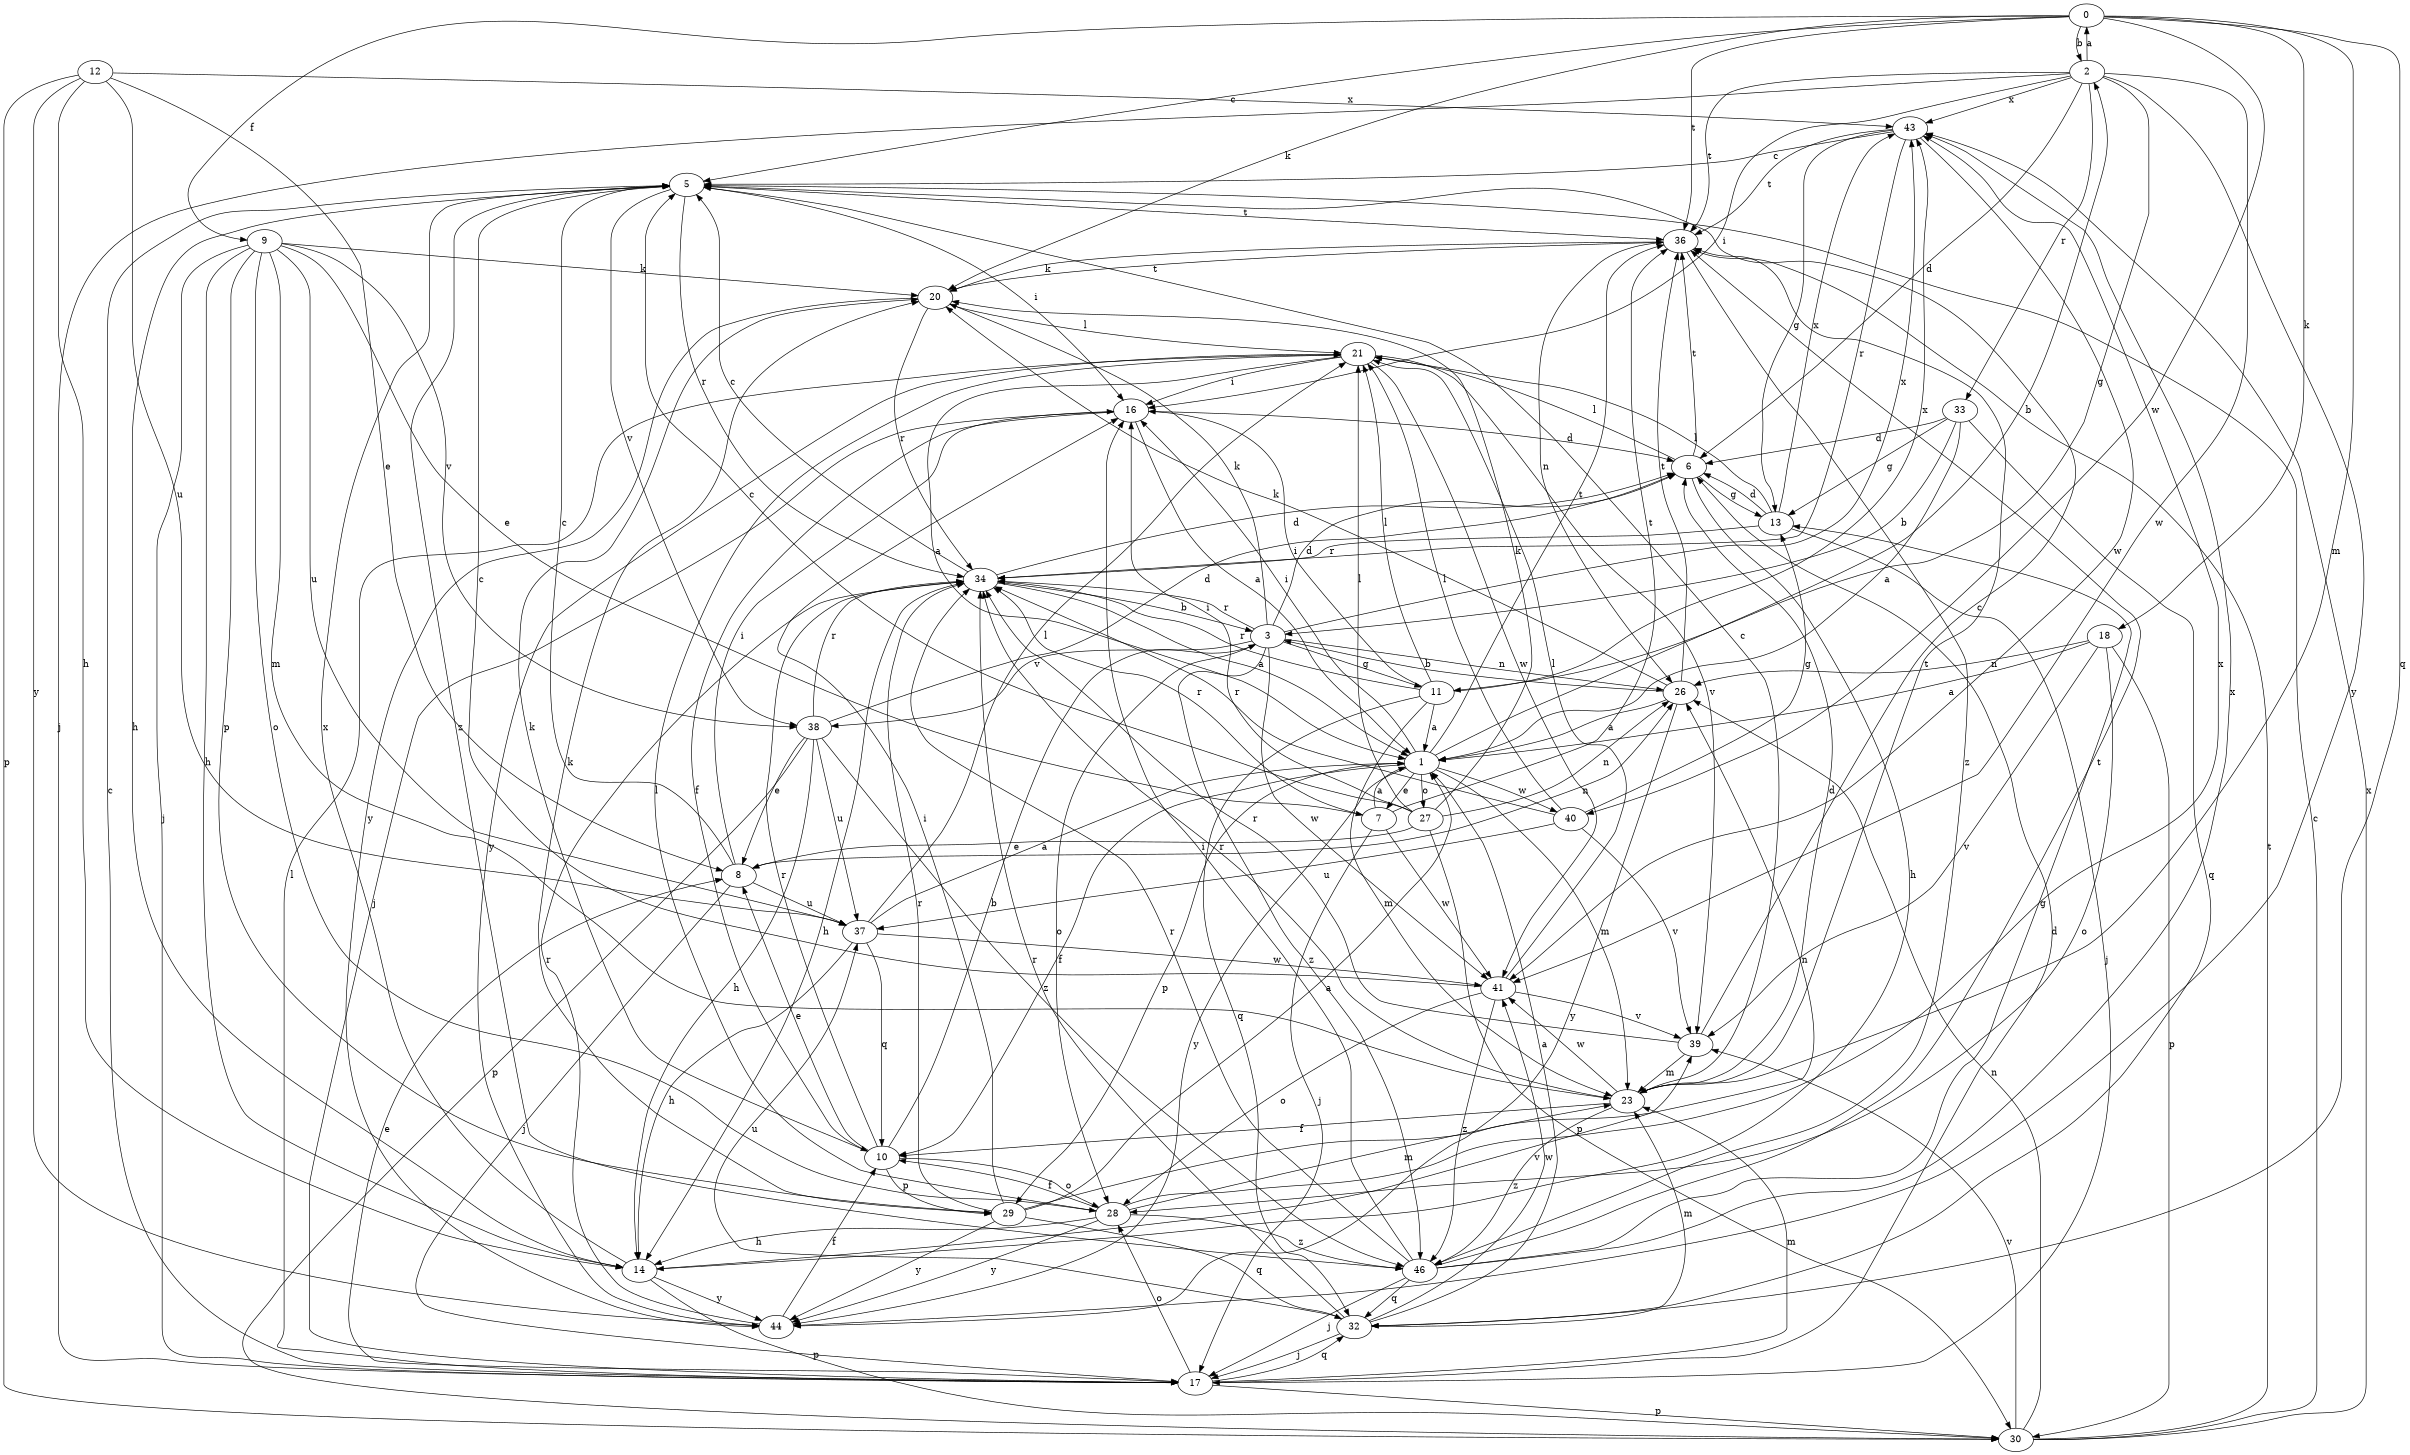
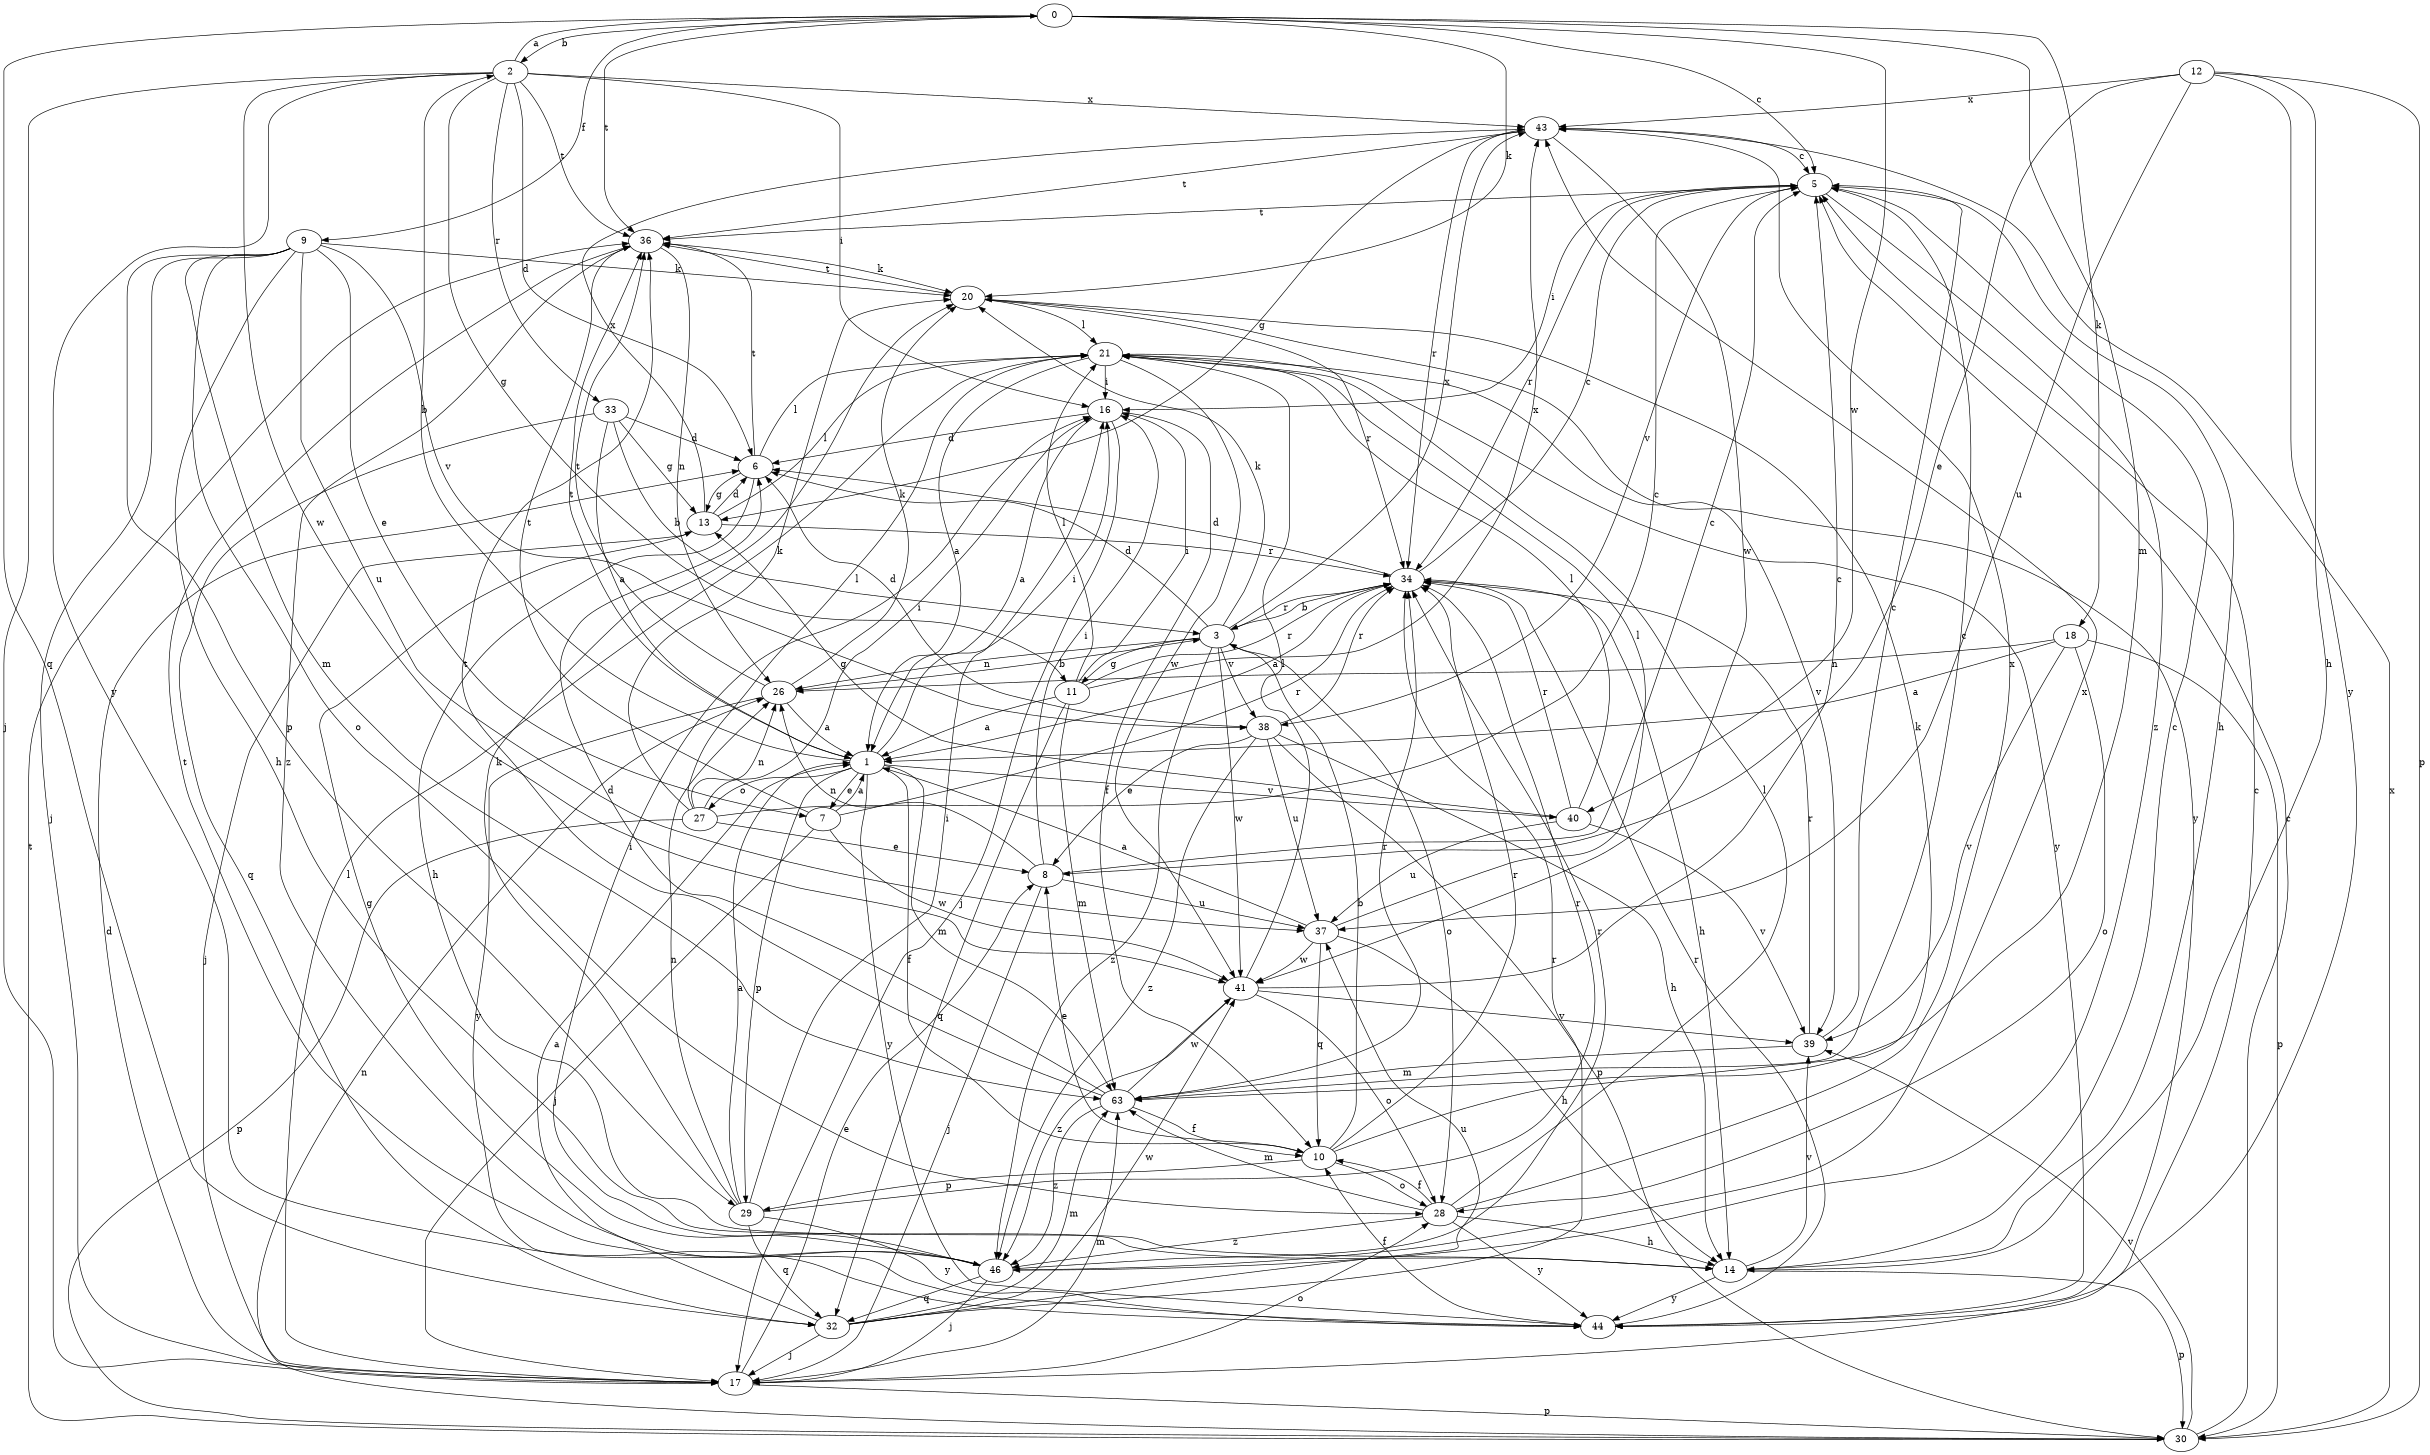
  strict digraph {
    0
    2
    5
    9
    18
    20
-   23
+   23 [label=63]
    32
    36
    40
    16
    44
    6
    11
    17
    33
    41
    43
    46
    34
    38
    14
    7
    29
    28
    37
    1
    26
    30
    39
    21
    10
    13
    27
    3
    8
    12
    0 -> 2 [label=b]
    0 -> 5 [label=c]
    0 -> 9 [label=f]
    0 -> 18 [label=k]
    0 -> 20 [label=k]
    0 -> 23 [label=m]
    0 -> 32 [label=q]
    0 -> 36 [label=t]
    0 -> 40 [label=w]
    2 -> 0 [label=a]
    2 -> 36 [label=t]
    2 -> 16 [label=i]
    2 -> 44 [label=y]
    2 -> 6 [label=d]
    2 -> 11 [label=g]
    2 -> 17 [label=j]
    2 -> 33 [label=r]
    2 -> 41 [label=w]
    2 -> 43 [label=x]
    5 -> 36 [label=t]
    5 -> 16 [label=i]
    5 -> 46 [label=z]
    5 -> 34 [label=r]
    5 -> 38 [label=v]
    5 -> 14 [label=h]
    9 -> 20 [label=k]
    9 -> 23 [label=m]
    9 -> 17 [label=j]
    9 -> 38 [label=v]
    9 -> 14 [label=h]
    9 -> 7 [label=e]
    9 -> 29 [label=p]
    9 -> 28 [label=o]
    9 -> 37 [label=u]
    18 -> 28 [label=o]
    18 -> 1 [label=a]
    18 -> 26 [label=n]
    18 -> 30 [label=p]
    18 -> 39 [label=v]
    20 -> 36 [label=t]
    20 -> 44 [label=y]
    20 -> 34 [label=r]
    20 -> 21 [label=l]
    23 -> 5 [label=c]
    23 -> 36 [label=t]
    23 -> 6 [label=d]
    23 -> 41 [label=w]
    23 -> 46 [label=z]
    23 -> 34 [label=r]
    23 -> 10 [label=f]
    32 -> 23 [label=m]
    32 -> 17 [label=j]
    32 -> 41 [label=w]
    32 -> 34 [label=r]
    32 -> 37 [label=u]
    32 -> 1 [label=a]
    36 -> 20 [label=k]
    36 -> 46 [label=z]
    36 -> 26 [label=n]
    40 -> 34 [label=r]
    40 -> 37 [label=u]
    40 -> 39 [label=v]
    40 -> 21 [label=l]
    40 -> 13 [label=g]
    16 -> 6 [label=d]
    16 -> 17 [label=j]
    16 -> 1 [label=a]
    16 -> 10 [label=f]
    44 -> 34 [label=r]
    44 -> 10 [label=f]
    6 -> 36 [label=t]
    6 -> 14 [label=h]
    6 -> 21 [label=l]
    6 -> 13 [label=g]
    11 -> 23 [label=m]
    11 -> 32 [label=q]
    11 -> 16 [label=i]
    11 -> 43 [label=x]
    11 -> 34 [label=r]
    11 -> 1 [label=a]
    11 -> 21 [label=l]
    17 -> 5 [label=c]
    17 -> 23 [label=m]
-   17 -> 32 [label=q]
    17 -> 6 [label=d]
    17 -> 28 [label=o]
    17 -> 30 [label=p]
    17 -> 21 [label=l]
    17 -> 8 [label=e]
    33 -> 32 [label=q]
    33 -> 6 [label=d]
    33 -> 1 [label=a]
    33 -> 13 [label=g]
    33 -> 3 [label=b]
    41 -> 5 [label=c]
    41 -> 46 [label=z]
    41 -> 28 [label=o]
    41 -> 39 [label=v]
    41 -> 21 [label=l]
    43 -> 5 [label=c]
    43 -> 36 [label=t]
    43 -> 41 [label=w]
    43 -> 34 [label=r]
    43 -> 13 [label=g]
    46 -> 32 [label=q]
    46 -> 36 [label=t]
    46 -> 16 [label=i]
    46 -> 17 [label=j]
    46 -> 43 [label=x]
    46 -> 34 [label=r]
    46 -> 13 [label=g]
    34 -> 5 [label=c]
    34 -> 6 [label=d]
    34 -> 14 [label=h]
    34 -> 1 [label=a]
    34 -> 3 [label=b]
    38 -> 6 [label=d]
    38 -> 46 [label=z]
    38 -> 34 [label=r]
    38 -> 14 [label=h]
    38 -> 37 [label=u]
    38 -> 30 [label=p]
    38 -> 8 [label=e]
-   14 -> 5 [label=x]
+   14 -> 5 [label=c]
    14 -> 44 [label=y]
    14 -> 30 [label=p]
    14 -> 39 [label=v]
    7 -> 36 [label=t]
    7 -> 17 [label=j]
    7 -> 41 [label=w]
    7 -> 34 [label=r]
    7 -> 1 [label=a]
    29 -> 20 [label=k]
    29 -> 32 [label=q]
    29 -> 16 [label=i]
    29 -> 44 [label=y]
    29 -> 34 [label=r]
    29 -> 1 [label=a]
    29 -> 26 [label=n]
    28 -> 23 [label=m]
    28 -> 44 [label=y]
    28 -> 43 [label=x]
    28 -> 46 [label=z]
    28 -> 14 [label=h]
    28 -> 21 [label=l]
    28 -> 10 [label=f]
    37 -> 41 [label=w]
    37 -> 14 [label=h]
    37 -> 1 [label=a]
    37 -> 21 [label=l]
    37 -> 10 [label=q]
    1 -> 2 [label=b]
    1 -> 23 [label=m]
    1 -> 36 [label=t]
-   1 -> 40 [label=w]
+   1 -> 40 [label=v]
    1 -> 16 [label=i]
    1 -> 44 [label=y]
    1 -> 7 [label=e]
    1 -> 29 [label=p]
    1 -> 10 [label=f]
    1 -> 27 [label=o]
    26 -> 20 [label=k]
    26 -> 36 [label=t]
    26 -> 44 [label=y]
    26 -> 1 [label=a]
    26 -> 3 [label=b]
    30 -> 5 [label=c]
    30 -> 36 [label=t]
    30 -> 43 [label=x]
    30 -> 26 [label=n]
    30 -> 39 [label=v]
    39 -> 5 [label=c]
    39 -> 23 [label=m]
    39 -> 34 [label=r]
    21 -> 16 [label=i]
    21 -> 44 [label=y]
    21 -> 41 [label=w]
    21 -> 1 [label=a]
    21 -> 39 [label=v]
    10 -> 20 [label=k]
    10 -> 34 [label=r]
    10 -> 29 [label=p]
    10 -> 28 [label=o]
    10 -> 3 [label=b]
    10 -> 8 [label=e]
    13 -> 6 [label=d]
    13 -> 17 [label=j]
    13 -> 43 [label=x]
    13 -> 34 [label=r]
    13 -> 21 [label=l]
    27 -> 5 [label=c]
    27 -> 20 [label=k]
    27 -> 16 [label=i]
    27 -> 26 [label=n]
    27 -> 30 [label=p]
    27 -> 21 [label=l]
    27 -> 8 [label=e]
    3 -> 20 [label=k]
    3 -> 6 [label=d]
    3 -> 11 [label=g]
    3 -> 41 [label=w]
    3 -> 43 [label=x]
    3 -> 46 [label=z]
    3 -> 34 [label=r]
    3 -> 38 [label=v]
    3 -> 28 [label=o]
    3 -> 26 [label=n]
    8 -> 5 [label=c]
    8 -> 16 [label=i]
    8 -> 17 [label=j]
    8 -> 37 [label=u]
    8 -> 26 [label=n]
    12 -> 44 [label=y]
    12 -> 43 [label=x]
    12 -> 14 [label=h]
    12 -> 37 [label=u]
    12 -> 30 [label=p]
    12 -> 8 [label=e]
  }
